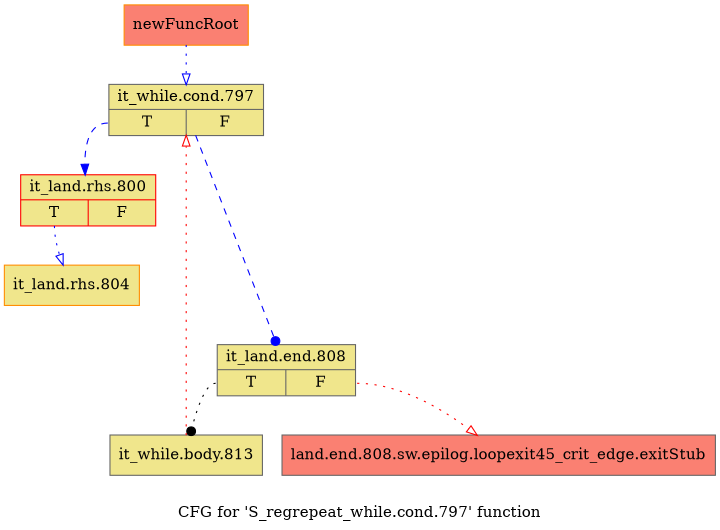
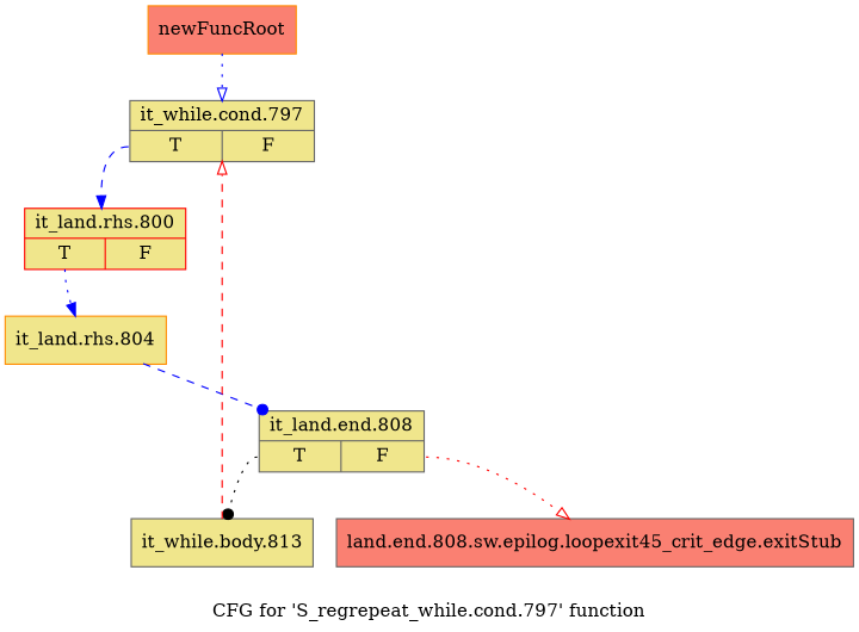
  digraph {
    label="CFG for 'S_regrepeat_while.cond.797' function"
    node [color=gray40 fillcolor=khaki shape=record style=filled]
    edge [arrowhead=onormal color=blue style=dotted]
    n1 [color=darkorange fillcolor=salmon label="{newFuncRoot}"]
    n2 [label="{it_while.cond.797|{<s0>T|<s1>F}}"]
    n3 [color=red label="{it_land.rhs.800|{<s0>T|<s1>F}}"]
    n4 [color=darkorange label="{it_land.rhs.804}"]
    n5 [fillcolor=salmon label="{land.end.808.sw.epilog.loopexit45_crit_edge.exitStub}"]
    n6 [label="{it_land.end.808|{<s0>T|<s1>F}}"]
    n7 [label="{it_while.body.813}"]
    n1 -> n2
    n2 -> n3 [arrowhead=normal style=dashed tailport=s0]
-   n3 -> n4 [tailport=s0]
-   n2 -> n6 [arrowhead=dot style=dashed]
+   n3 -> n4 [arrowhead=normal tailport=s0]
+   n4 -> n6 [arrowhead=dot style=dashed]
    n6 -> n5 [color=red tailport=s1]
    n6 -> n7 [arrowhead=dot color=black tailport=s0]
-   n7 -> n2 [color=red]
+   n7 -> n2 [color=red style=dashed]
  }
